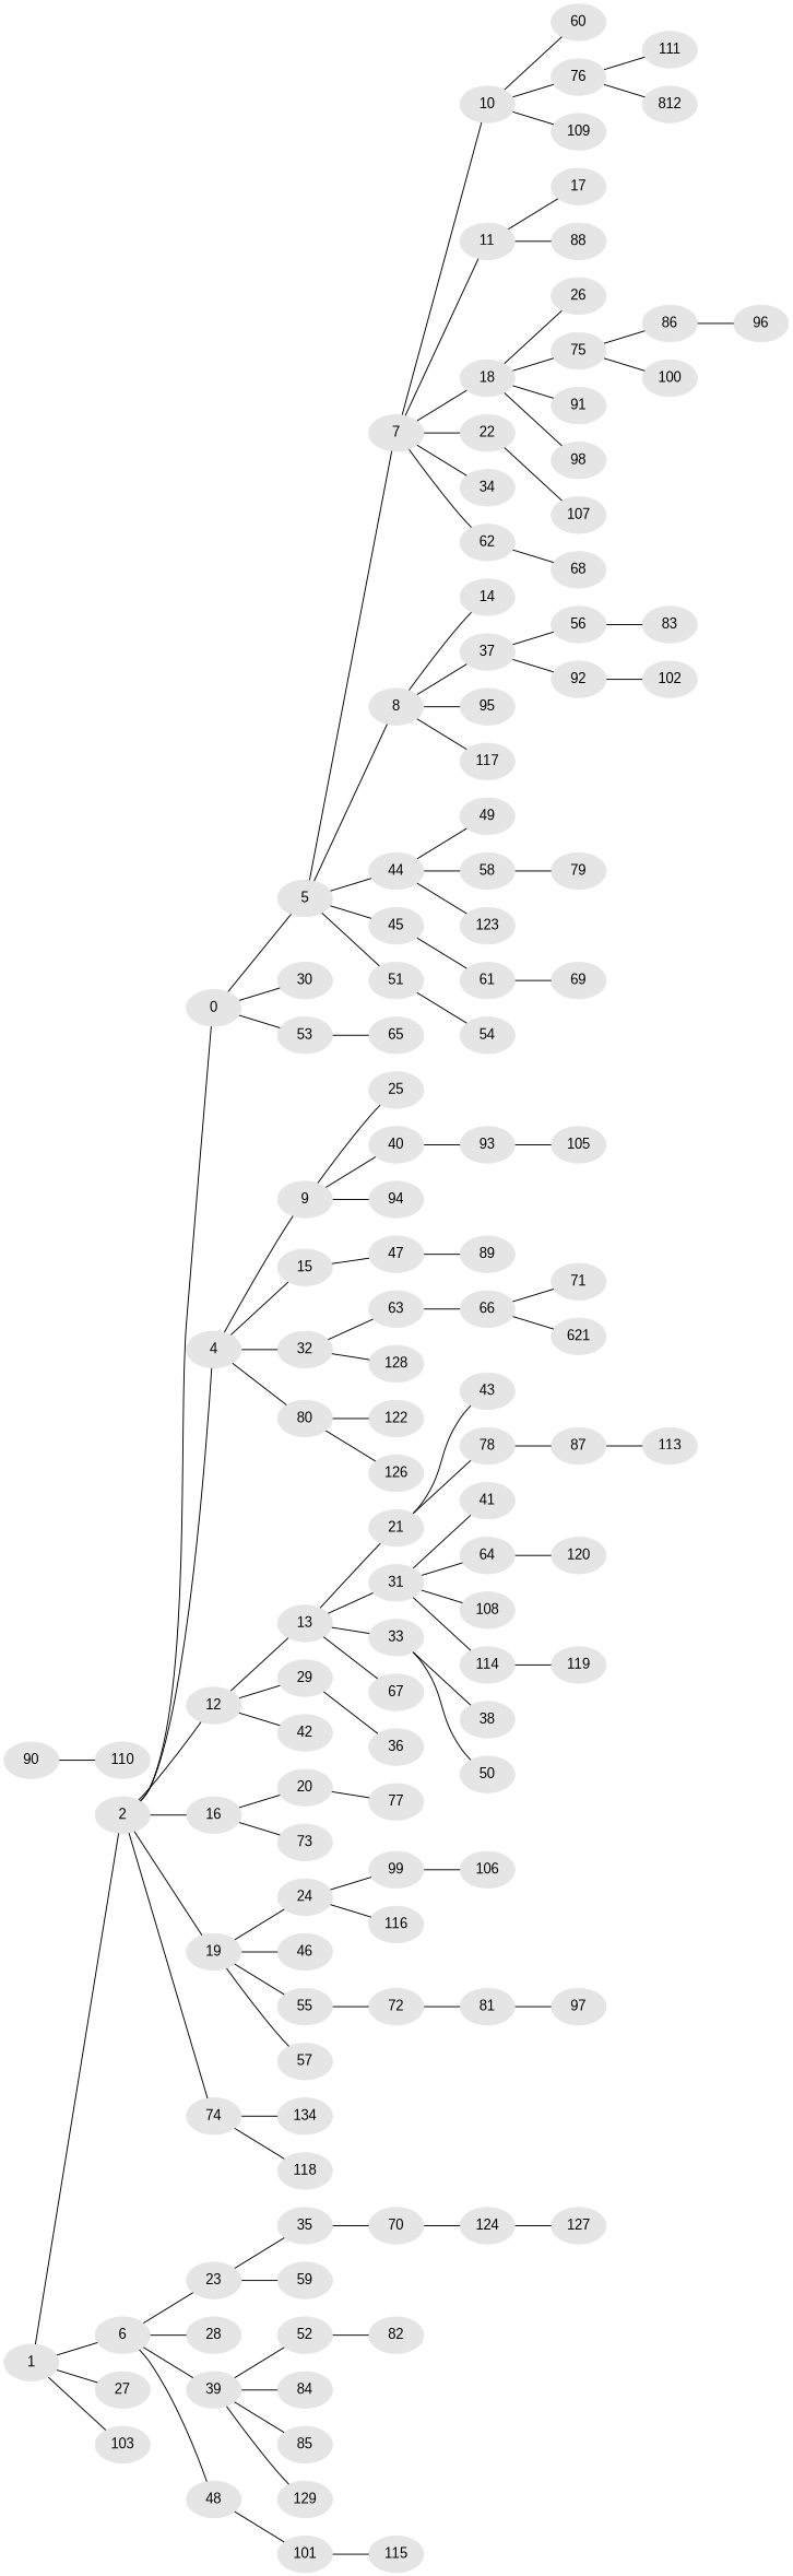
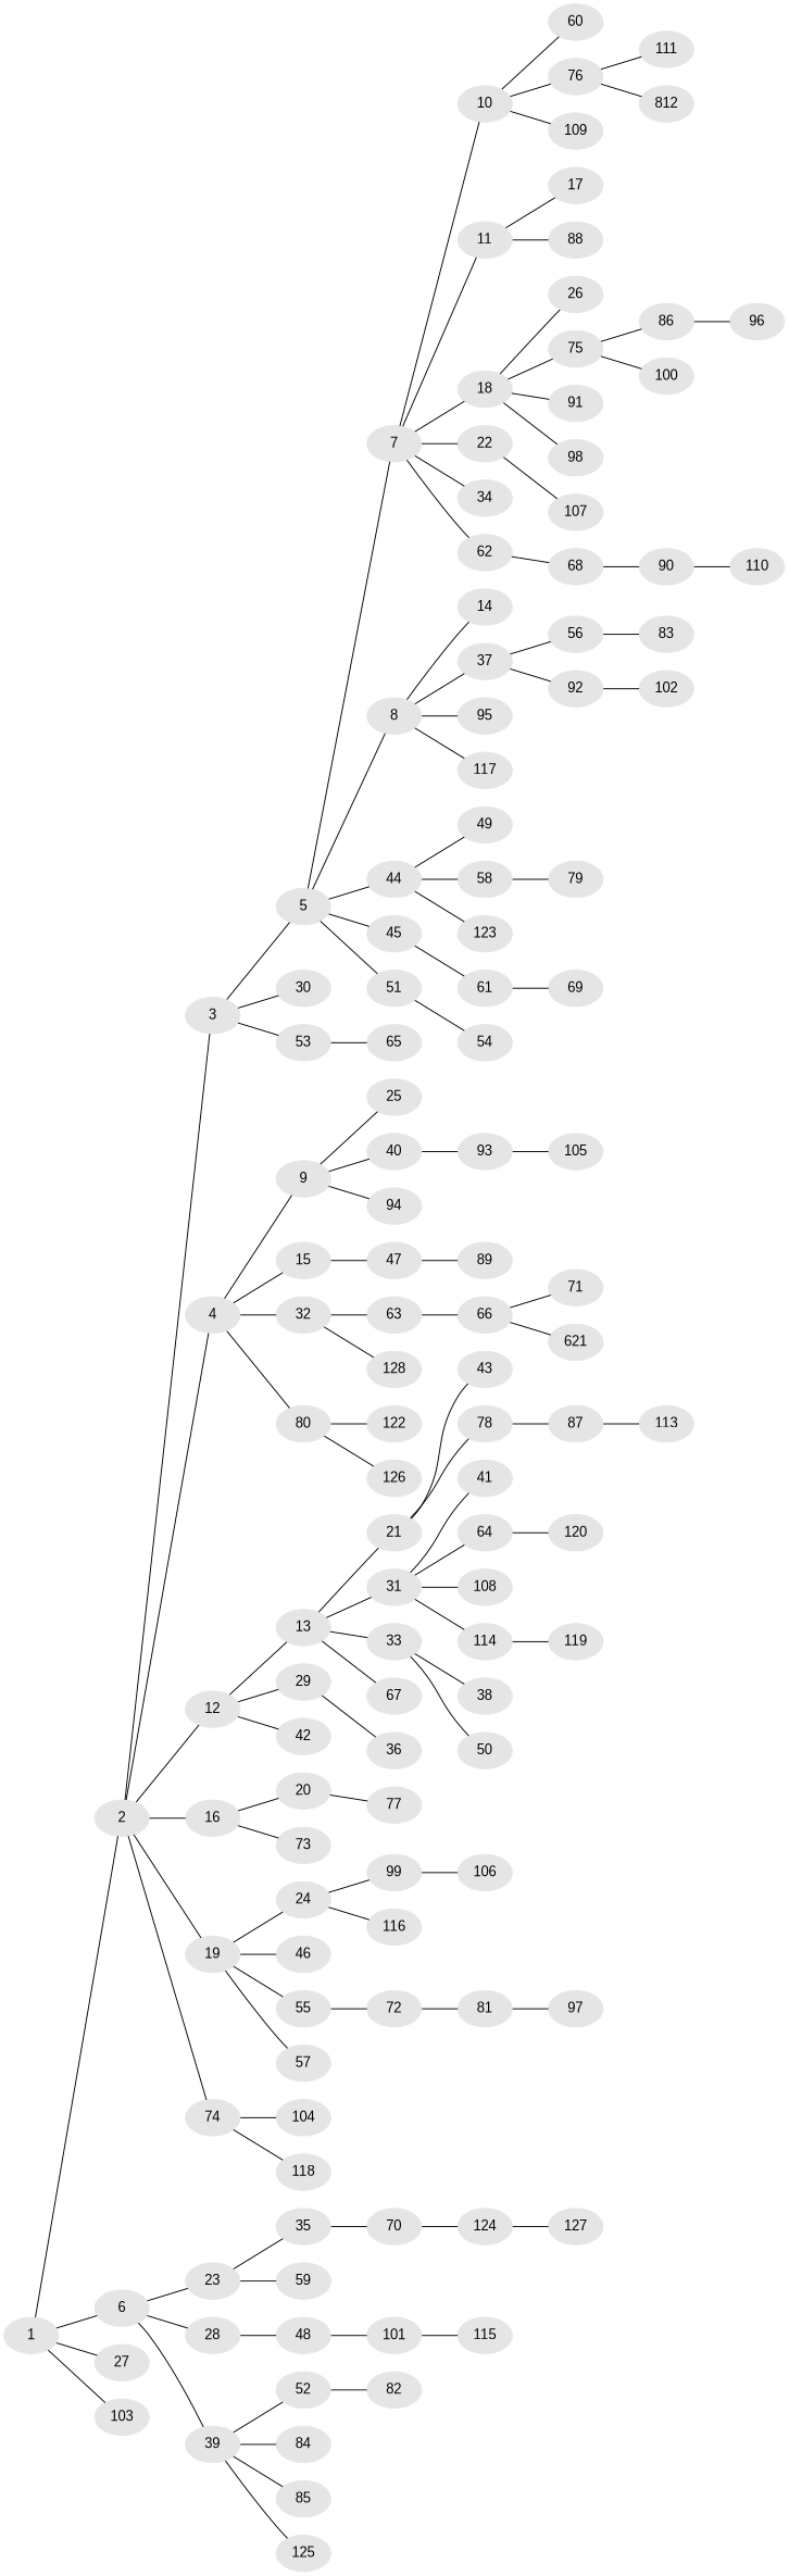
  graph {
    fontname="Liberation Sans"
    rankdir=LR
    node [color=gray90 fontname="Liberation Sans" style=filled]
    edge [fontname="Liberation Sans"]
    1
    2
    6
    27
    103
-   3 [label=0]
+   3
    4
    12
    16
    19
    74
    23
    28
    39
    48
    5
    30
    53
    9
    15
    32
    80
    13
    29
    42
    20
    73
    24
    46
    55
    57
-   104 [label=134]
+   104
    118
    7
    8
    44
    45
    51
    65
    25
    40
    94
    47
    63
    128
    122
    126
    10
    11
    18
    22
    34
    62
    14
    37
    95
    117
    49
    58
    123
    61
    54
    35
    59
    52
    84
    85
-   125 [label=129]
+   125
    101
    60
    76
    109
    17
    88
    26
    75
    91
    98
    107
    68
    56
    92
    93
    111
    n85 [label=812]
    21
    31
    33
    67
    36
    43
    78
    41
    64
    108
    114
    38
    50
    89
    77
    86
    100
    99
    116
    72
    87
    70
    106
    120
    119
    66
    124
    83
    102
    82
    105
    79
    69
    115
    81
    90
    71
    n123 [label=621]
    110
    127
    97
    96
    113
    1 -- 2
    1 -- 6
    1 -- 27
    1 -- 103
    2 -- 3
    2 -- 4
    2 -- 12
    2 -- 16
    2 -- 19
    2 -- 74
    6 -- 23
    6 -- 28
    6 -- 39
-   6 -- 48
+   28 -- 48
    3 -- 5
    3 -- 30
    3 -- 53
    4 -- 9
    4 -- 15
    4 -- 32
    4 -- 80
    12 -- 13
    12 -- 29
    12 -- 42
    16 -- 20
    16 -- 73
    19 -- 24
    19 -- 46
    19 -- 55
    19 -- 57
    74 -- 104
    74 -- 118
    23 -- 35
    23 -- 59
    39 -- 52
    39 -- 84
    39 -- 85
    39 -- 125
    48 -- 101
    5 -- 7
    5 -- 8
    5 -- 44
    5 -- 45
    5 -- 51
    53 -- 65
    9 -- 25
    9 -- 40
    9 -- 94
    15 -- 47
    32 -- 63
    32 -- 128
    80 -- 122
    80 -- 126
    13 -- 21
    13 -- 31
    13 -- 33
    13 -- 67
    29 -- 36
    20 -- 77
    24 -- 99
    24 -- 116
    55 -- 72
    7 -- 10
    7 -- 11
    7 -- 18
    7 -- 22
    7 -- 34
    7 -- 62
    8 -- 14
    8 -- 37
    8 -- 95
    8 -- 117
    44 -- 49
    44 -- 58
    44 -- 123
    45 -- 61
    51 -- 54
    40 -- 93
    47 -- 89
    63 -- 66
    10 -- 60
    10 -- 76
    10 -- 109
    11 -- 17
    11 -- 88
    18 -- 26
    18 -- 75
    18 -- 91
    18 -- 98
    22 -- 107
    62 -- 68
    37 -- 56
    37 -- 92
    58 -- 79
    61 -- 69
    35 -- 70
    52 -- 82
    101 -- 115
    76 -- 111
    76 -- n85
    75 -- 86
    75 -- 100
+   68 -- 90
    56 -- 83
    92 -- 102
    93 -- 105
    21 -- 43
    21 -- 78
    31 -- 41
    31 -- 64
    31 -- 108
    31 -- 114
    33 -- 38
    33 -- 50
    78 -- 87
    64 -- 120
    114 -- 119
    86 -- 96
    99 -- 106
    72 -- 81
    87 -- 113
    70 -- 124
    66 -- 71
    66 -- n123
    124 -- 127
    81 -- 97
    90 -- 110
  }
